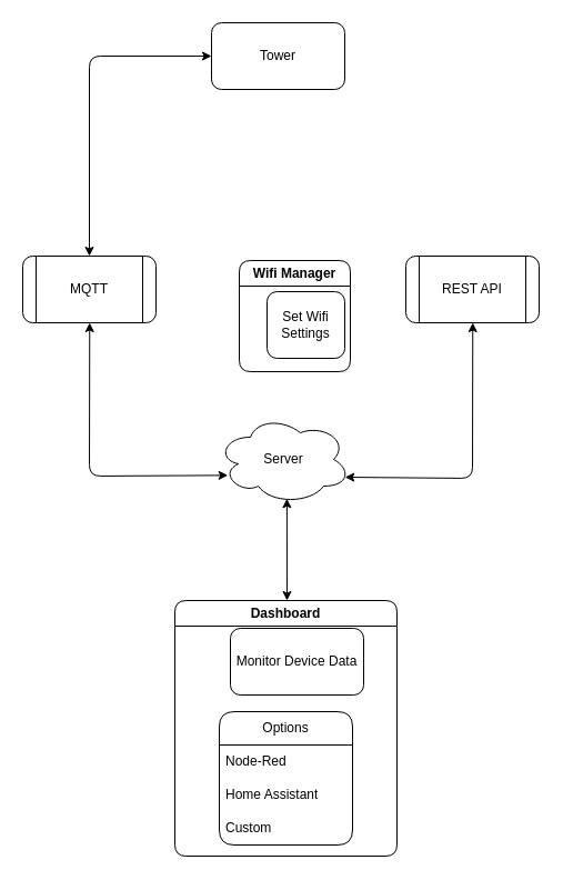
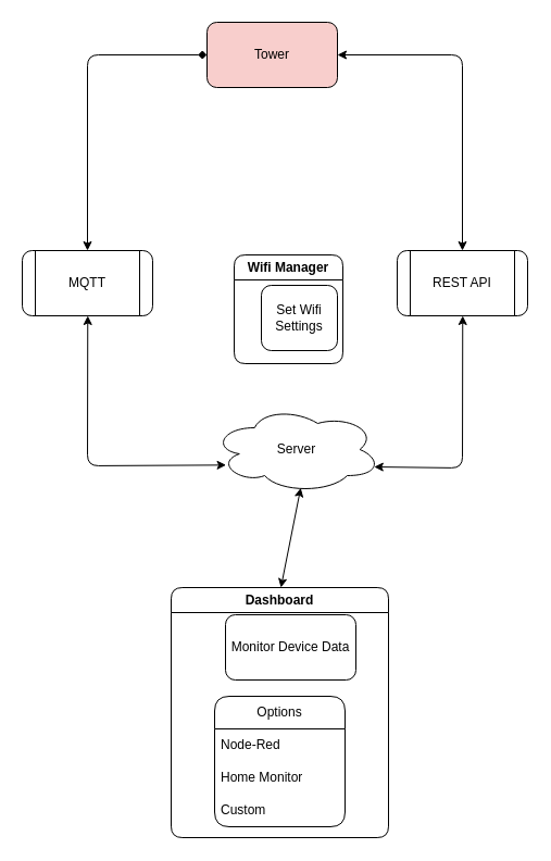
  <mxCell id="0" />
  <mxCell id="1" parent="0" />
- <mxCell id="2" value="Tower" style="rounded=1;whiteSpace=wrap;html=1;" parent="1" vertex="1"><mxGeometry x="190" y="20" width="120" height="60" as="geometry" /></mxCell>
- <mxCell id="3" value="Server" style="ellipse;shape=cloud;whiteSpace=wrap;html=1;rounded=1;" parent="1" vertex="1"><mxGeometry x="195" y="373" width="120" height="80" as="geometry" /></mxCell>
+ <mxCell id="2" value="Tower" style="rounded=1;whiteSpace=wrap;html=1;fillColor=#f8cecc;" parent="1" vertex="1"><mxGeometry x="190" y="20" width="120" height="60" as="geometry" /></mxCell>
+ <mxCell id="3" value="Server" style="ellipse;shape=cloud;whiteSpace=wrap;html=1;rounded=1;" parent="1" vertex="1"><mxGeometry x="195" y="373" width="155" height="80" as="geometry" /></mxCell>
  <mxCell id="4" value="MQTT" style="shape=process;whiteSpace=wrap;html=1;backgroundOutline=1;rounded=1;" parent="1" vertex="1"><mxGeometry x="20" y="230" width="120" height="60" as="geometry" /></mxCell>
  <mxCell id="5" value="Dashboard" style="swimlane;whiteSpace=wrap;html=1;startSize=23;rounded=1;" parent="1" vertex="1"><mxGeometry x="157" y="540" width="200" height="230" as="geometry" /></mxCell>
  <mxCell id="6" value="Monitor Device Data" style="whiteSpace=wrap;html=1;rounded=1;" parent="5" vertex="1"><mxGeometry x="50" y="25" width="120" height="60" as="geometry" /></mxCell>
  <mxCell id="7" value="Options" style="swimlane;fontStyle=0;childLayout=stackLayout;horizontal=1;startSize=30;horizontalStack=0;resizeParent=1;resizeParentMax=0;resizeLast=0;collapsible=1;marginBottom=0;whiteSpace=wrap;html=1;rounded=1;" parent="5" vertex="1"><mxGeometry x="40" y="100" width="120" height="120" as="geometry" /></mxCell>
  <mxCell id="8" value="Node-Red" style="text;strokeColor=none;fillColor=none;align=left;verticalAlign=middle;spacingLeft=4;spacingRight=4;overflow=hidden;points=[[0,0.5],[1,0.5]];portConstraint=eastwest;rotatable=0;whiteSpace=wrap;html=1;rounded=1;" parent="7" vertex="1"><mxGeometry y="30" width="120" height="30" as="geometry" /></mxCell>
- <mxCell id="9" value="Home Assistant" style="text;strokeColor=none;fillColor=none;align=left;verticalAlign=middle;spacingLeft=4;spacingRight=4;overflow=hidden;points=[[0,0.5],[1,0.5]];portConstraint=eastwest;rotatable=0;whiteSpace=wrap;html=1;rounded=1;" parent="7" vertex="1"><mxGeometry y="60" width="120" height="30" as="geometry" /></mxCell>
+ <mxCell id="9" value="Home Monitor" style="text;strokeColor=none;fillColor=none;align=left;verticalAlign=middle;spacingLeft=4;spacingRight=4;overflow=hidden;points=[[0,0.5],[1,0.5]];portConstraint=eastwest;rotatable=0;whiteSpace=wrap;html=1;rounded=1;" parent="7" vertex="1"><mxGeometry y="60" width="120" height="30" as="geometry" /></mxCell>
  <mxCell id="10" value="Custom" style="text;strokeColor=none;fillColor=none;align=left;verticalAlign=middle;spacingLeft=4;spacingRight=4;overflow=hidden;points=[[0,0.5],[1,0.5]];portConstraint=eastwest;rotatable=0;whiteSpace=wrap;html=1;rounded=1;" parent="7" vertex="1"><mxGeometry y="90" width="120" height="30" as="geometry" /></mxCell>
- <mxCell id="11" value="" style="endArrow=classic;startArrow=classic;html=1;entryX=0;entryY=0.5;entryDx=0;entryDy=0;exitX=0.5;exitY=0;exitDx=0;exitDy=0;" parent="1" source="4" target="2" edge="1"><mxGeometry width="50" height="50" relative="1" as="geometry"><mxPoint x="-105" y="280" as="sourcePoint" /><mxPoint x="-55" y="230" as="targetPoint" /><Array as="points"><mxPoint x="80" y="50" /></Array></mxGeometry></mxCell>
+ <mxCell id="11" value="" style="endArrow=diamond;startArrow=classic;html=1;entryX=0;entryY=0.5;entryDx=0;entryDy=0;exitX=0.5;exitY=0;exitDx=0;exitDy=0;" parent="1" source="4" target="2" edge="1"><mxGeometry width="50" height="50" relative="1" as="geometry"><mxPoint x="-105" y="280" as="sourcePoint" /><mxPoint x="-55" y="230" as="targetPoint" /><Array as="points"><mxPoint x="80" y="50" /></Array></mxGeometry></mxCell>
  <mxCell id="12" value="REST API" style="shape=process;whiteSpace=wrap;html=1;backgroundOutline=1;rounded=1;" parent="1" vertex="1"><mxGeometry x="365" y="230" width="120" height="60" as="geometry" /></mxCell>
+ <mxCell id="13" value="" style="endArrow=classic;startArrow=classic;html=1;entryX=1;entryY=0.5;entryDx=0;entryDy=0;exitX=0.5;exitY=0;exitDx=0;exitDy=0;" parent="1" source="12" target="2" edge="1"><mxGeometry width="50" height="50" relative="1" as="geometry"><mxPoint x="240" y="290" as="sourcePoint" /><mxPoint x="535" y="60" as="targetPoint" /><Array as="points"><mxPoint x="425" y="50" /></Array></mxGeometry></mxCell>
  <mxCell id="14" value="Wifi Manager" style="swimlane;whiteSpace=wrap;html=1;rounded=1;" parent="1" vertex="1"><mxGeometry x="215" y="234" width="100" height="100" as="geometry" /></mxCell>
  <mxCell id="15" value="Set Wifi Settings" style="whiteSpace=wrap;html=1;rounded=1;" parent="14" vertex="1"><mxGeometry x="25" y="28" width="70" height="60" as="geometry" /></mxCell>
  <mxCell id="16" value="" style="endArrow=classic;startArrow=classic;html=1;rounded=1;entryX=0.524;entryY=0.941;entryDx=0;entryDy=0;entryPerimeter=0;" parent="1" target="3" edge="1"><mxGeometry width="50" height="50" relative="1" as="geometry"><mxPoint x="258" y="540" as="sourcePoint" /><mxPoint x="267" y="460" as="targetPoint" /></mxGeometry></mxCell>
  <mxCell id="17" value="" style="endArrow=classic;startArrow=classic;html=1;rounded=1;entryX=0.524;entryY=0.941;entryDx=0;entryDy=0;entryPerimeter=0;exitX=0.081;exitY=0.679;exitDx=0;exitDy=0;exitPerimeter=0;" parent="1" source="3" edge="1"><mxGeometry width="50" height="50" relative="1" as="geometry"><mxPoint x="80" y="440" as="sourcePoint" /><mxPoint x="80.26" y="290" as="targetPoint" /><Array as="points"><mxPoint x="80" y="428" /></Array></mxGeometry></mxCell>
  <mxCell id="18" value="" style="endArrow=classic;startArrow=classic;html=1;rounded=1;entryX=0.524;entryY=0.941;entryDx=0;entryDy=0;entryPerimeter=0;exitX=0.96;exitY=0.7;exitDx=0;exitDy=0;exitPerimeter=0;" parent="1" source="3" edge="1"><mxGeometry width="50" height="50" relative="1" as="geometry"><mxPoint x="425" y="440" as="sourcePoint" /><mxPoint x="425.26" y="290" as="targetPoint" /><Array as="points"><mxPoint x="425" y="430" /></Array></mxGeometry></mxCell>
